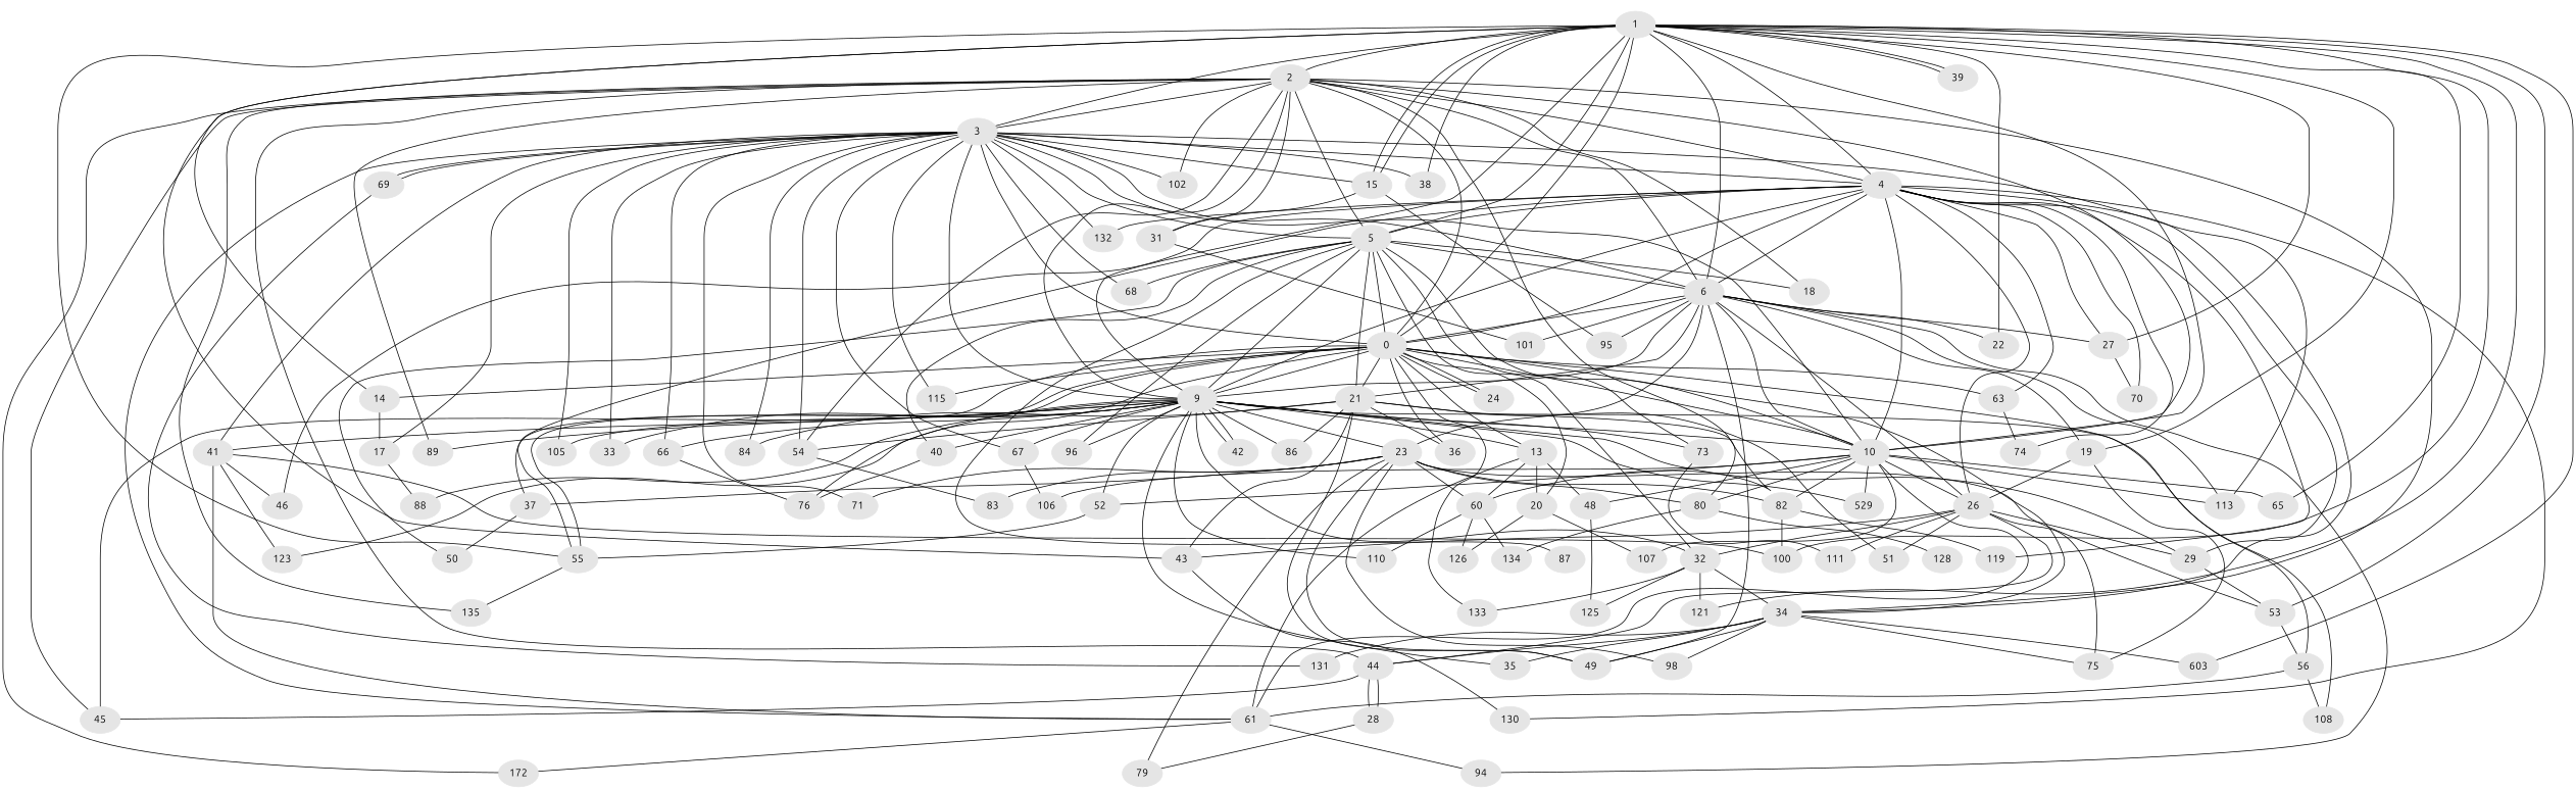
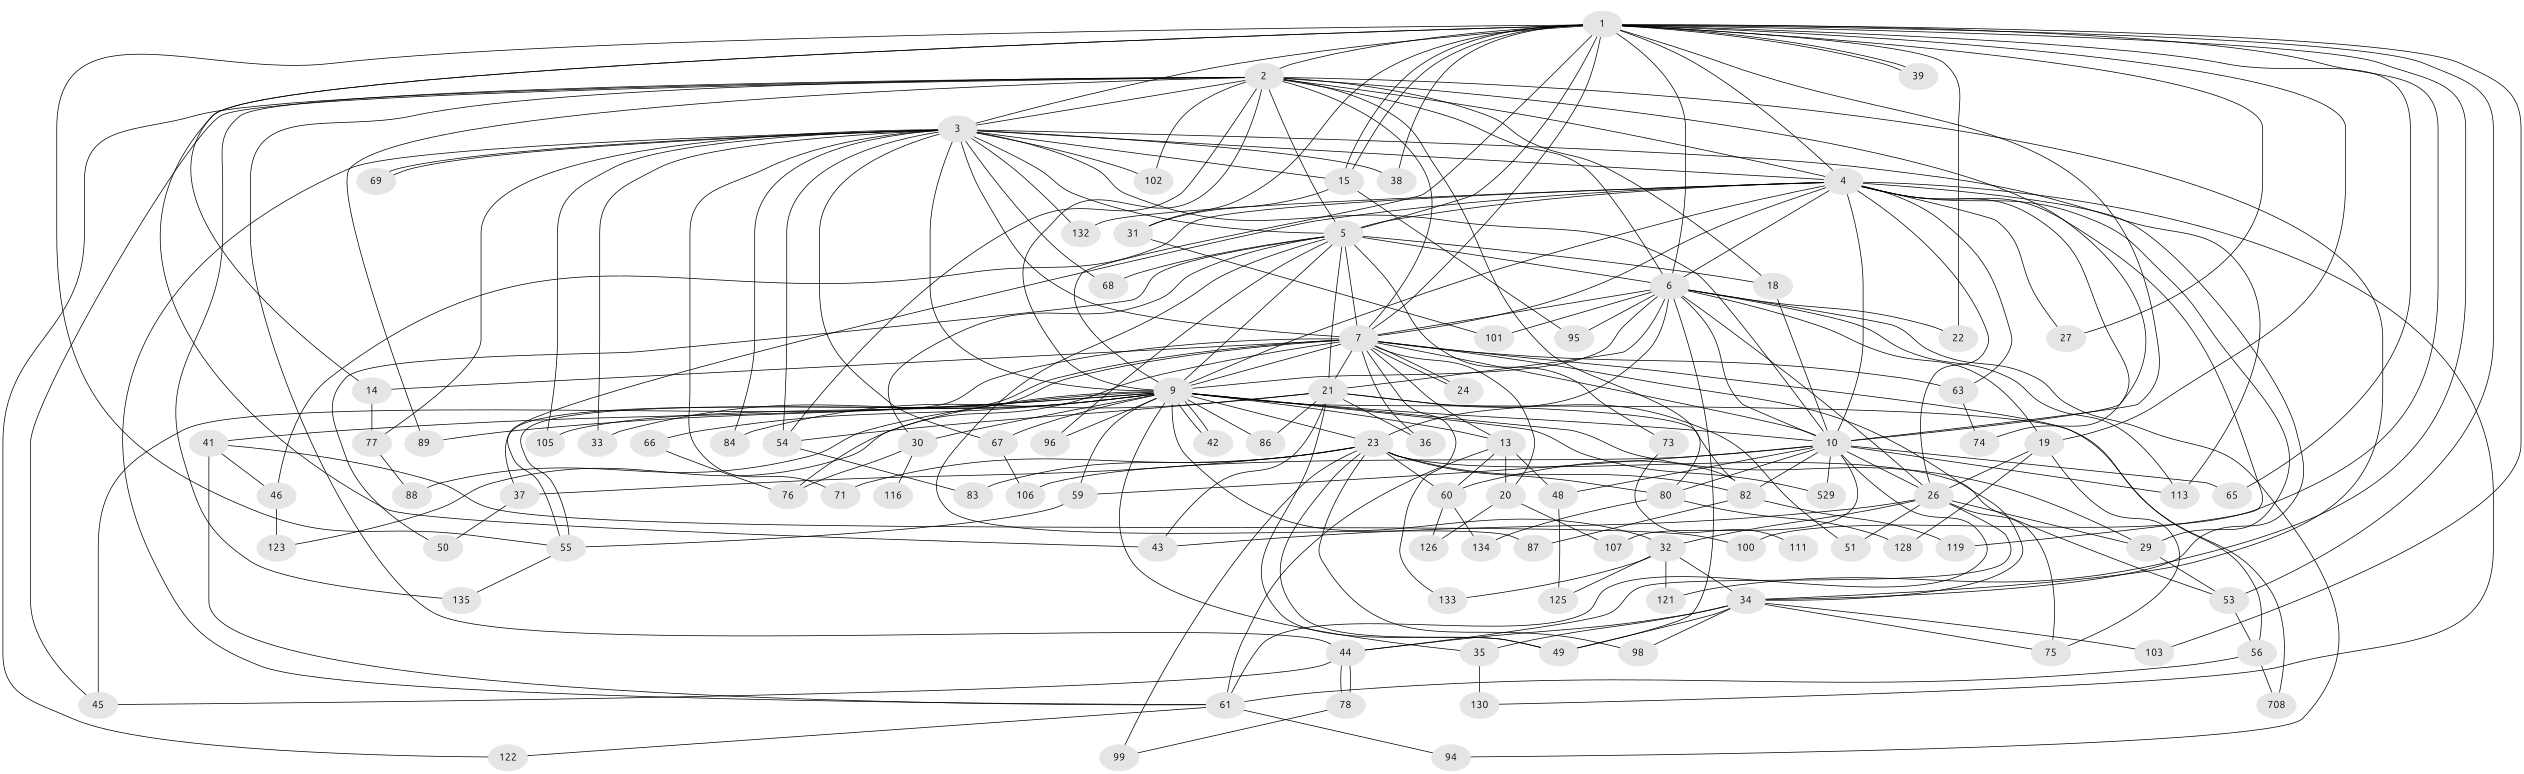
  graph {
    fontname=Ubuntu
    node [color=gray90 fontname=Ubuntu style=filled]
    edge [fontname=Ubuntu]
    1 [super="+11"]
    2 [super="+12"]
    3 [super="+16"]
    4 [super="+17"]
    5 [super="+8"]
    6 [super="+25"]
-   7 [super="+93" label=0]
+   7 [super="+93"]
    9 [super="+91"]
    10 [super="+64"]
    14
    15
    19 [super="+30"]
    22
    27 [super="+109"]
    38
    39
    43
    53 [super="+112"]
    55 [super="+99"]
    65
    100
-   103 [label=603]
+   103
    121
    18
    31
    44 [super="+58"]
    45 [super="+127"]
    54 [super="+68"]
    60 [super="+85"]
    89
    102
-   122 [label=172]
+   122
    135
    34 [super="+120"]
    n35 [label=68]
    33
    41 [super="+92"]
    61 [super="+114"]
    66
    67
    69
    71
-   77 [label=17]
+   77
    84
    105
    113 [super="+117"]
-   115
    132
    26 [super="+57"]
    29 [super="+47"]
    37
    46
    63
-   70
    74
    119
    130
    21 [super="+81"]
    32 [super="+62"]
-   40
+   40 [label=30]
    50
    73
    87
    96
    23 [super="+59"]
    49 [super="+90"]
    94
    95
    101
    13 [super="+104"]
    20
    24
    36
    56
    76 [super="+124"]
    133
    35
    42
-   52 [super="+72"]
+   52 [super="+72" label=59]
    86
    88
-   108
-   110
+   108 [label=708]
    123
    n85 [label=529]
    48
    80 [super="+118"]
    82
    106
    107
    75 [super="+97"]
    128
-   78 [label=28]
+   78
    83
    126
    134
-   131
    51
    111
    98
    125
-   79
+   116
+   79 [label=99]
    1 -- 2
    1 -- 3
    1 -- 4
    1 -- 5 [weight=3]
    1 -- 6
    1 -- 7
    1 -- 9
    1 -- 10
    1 -- 14
    1 -- 15
    1 -- 15
    1 -- 19
    1 -- 22
    1 -- 27
    1 -- 38
    1 -- 39
    1 -- 39
    1 -- 43
    1 -- 53
    1 -- 55
    1 -- 65
    1 -- 100
    1 -- 103
    1 -- 121
    2 -- 3
    2 -- 4
    2 -- 5 [weight=2]
    2 -- 6
    2 -- 7 [weight=2]
    2 -- 9
    2 -- 10
    2 -- 18
-   2 -- 31
+   1 -- 31
    2 -- 44
    2 -- 45
    2 -- 54
    2 -- 60
    2 -- 89
    2 -- 102
    2 -- 122
    2 -- 135
    2 -- 34
    3 -- 4
    3 -- 5 [weight=2]
-   3 -- 6 [weight=2]
    3 -- 7
    3 -- 9
    3 -- 10
    3 -- 15
    3 -- 38
    3 -- 54
    3 -- 102
    3 -- n35
    3 -- 33
-   3 -- 41
    3 -- 61
-   3 -- 66
    3 -- 67
    3 -- 69
    3 -- 69
    3 -- 71
    3 -- 77
    3 -- 84
    3 -- 105
    3 -- 113
-   3 -- 115
    3 -- 132
    4 -- 5 [weight=2]
    4 -- 6
    4 -- 7 [weight=2]
    4 -- 9
    4 -- 10
    4 -- 27
    4 -- 34
    4 -- 132
    4 -- 26
    4 -- 29
    4 -- 37
    4 -- 46
    4 -- 63
-   4 -- 70
    4 -- 74
    4 -- 119
    4 -- 130
    5 -- 6 [weight=2]
    5 -- 7 [weight=2]
    5 -- 9 [weight=2]
-   5 -- 10 [weight=2]
+   18 -- 10 [weight=2]
    5 -- 18
    5 -- n35
    5 -- 21
-   5 -- 32
    5 -- 40
    5 -- 50
    5 -- 73
    5 -- 87
    5 -- 96
    6 -- 7
    6 -- 9
    6 -- 10
    6 -- 19
    6 -- 22
-   6 -- 27
    6 -- 113
    6 -- 26
    6 -- 21
    6 -- 23
    6 -- 49
    6 -- 94
    6 -- 95
    6 -- 101
    7 -- 9 [weight=2]
    7 -- 10
    7 -- 14
    7 -- 55
    7 -- 55
    7 -- 45
    7 -- 34
-   7 -- 115
    7 -- 63
    7 -- 21
    7 -- 13
    7 -- 20
    7 -- 24
    7 -- 24
    7 -- 36
    7 -- 56 [weight=2]
    7 -- 76
    7 -- 133
    9 -- 10
    9 -- 89
    9 -- 33
    9 -- 41
    9 -- 66
    9 -- 67
    9 -- 105
    9 -- 29
    9 -- 32
    9 -- 40
-   9 -- 73
    9 -- 96
    9 -- 23
    9 -- 13
    9 -- 35
    9 -- 42
    9 -- 42
    9 -- 52
    9 -- 86
    9 -- 88
    9 -- 108
-   9 -- 110
    9 -- 123
    9 -- n85
    10 -- 65
    10 -- 61
    10 -- 113
    10 -- 26
    10 -- 52
    10 -- n85
    10 -- 48
    10 -- 80
    10 -- 82
    10 -- 106
    10 -- 107
    14 -- 77
    15 -- 31
    15 -- 95
    19 -- 26
    19 -- 75
-   27 -- 70
+   19 -- 128
    53 -- 56
    55 -- 135
    31 -- 101
    44 -- 45
    44 -- 78
    44 -- 78
    54 -- 83
-   60 -- 110
    60 -- 126
    60 -- 134
    34 -- 103
    34 -- 44
    34 -- 49
    34 -- 35
    34 -- 75
-   34 -- 131
    34 -- 98
    41 -- 100
    41 -- 61
    41 -- 46
-   41 -- 123
+   46 -- 123
    61 -- 122
    61 -- 94
    66 -- 76
    67 -- 106
-   69 -- 131
    77 -- 88
    26 -- 43
    26 -- 44
    26 -- 29
    26 -- 32
    26 -- 75
    26 -- 51
-   26 -- 111
    29 -- 53
    37 -- 50
    63 -- 74
    21 -- 43
    21 -- 54
    21 -- 84
    21 -- 49
    21 -- 36
    21 -- 86
    21 -- 80
    21 -- 51
    32 -- 121
    32 -- 34
    32 -- 133
    32 -- 125
    40 -- 76
+   40 -- 116
    73 -- 111
    23 -- 53
    23 -- 60
    23 -- 71
    23 -- 37
    23 -- 49
    23 -- 80
    23 -- 82
    23 -- 83
    23 -- 98
    23 -- 79
    13 -- 60
    13 -- 61
    13 -- 20
    13 -- 48
    20 -- 107
    20 -- 126
    56 -- 61
    56 -- 108
-   43 -- 130
+   35 -- 130
    52 -- 55
    48 -- 125
    80 -- 128
    80 -- 134
    82 -- 119
-   82 -- 100
+   82 -- 87
    78 -- 79
  }
